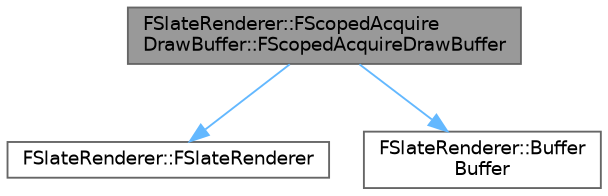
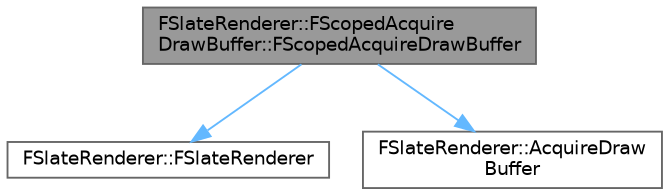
  digraph {
    rankdir=TB
    node [color=grey40 fillcolor=white fontname=Helvetica fontsize=10 shape=box style=filled]
    edge [color=steelblue1 fontname=Helvetica fontsize=10 labelfontname=Helvetica labelfontsize=10 style=solid]
    n1 [color=gray40 fillcolor=grey60 fontcolor=black height=0.2 label="FSlateRenderer::FScopedAcquire\lDrawBuffer::FScopedAcquireDrawBuffer" width=0.4]
    n2 [height=0.2 label="FSlateRenderer::FSlateRenderer" width=0.4]
-   n3 [height=0.2 label="FSlateRenderer::Buffer\lBuffer" width=0.4]
+   n3 [height=0.2 label="FSlateRenderer::AcquireDraw\lBuffer" width=0.4]
    n1 -> n2
    n1 -> n3
  }
